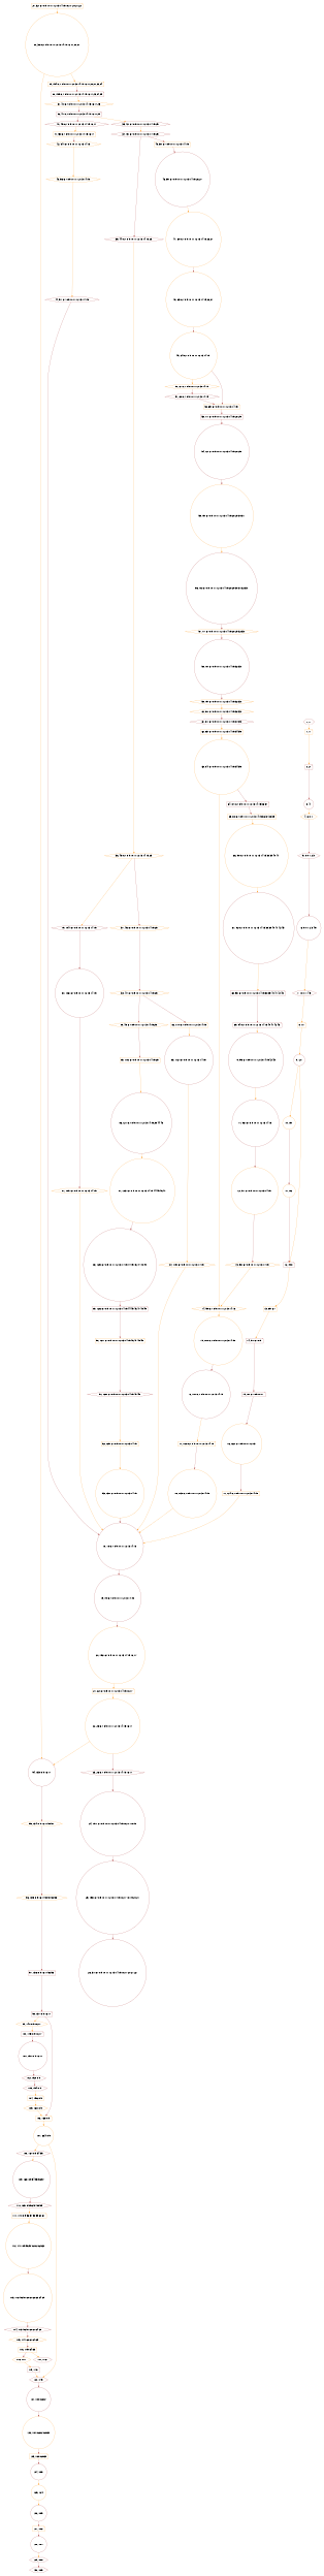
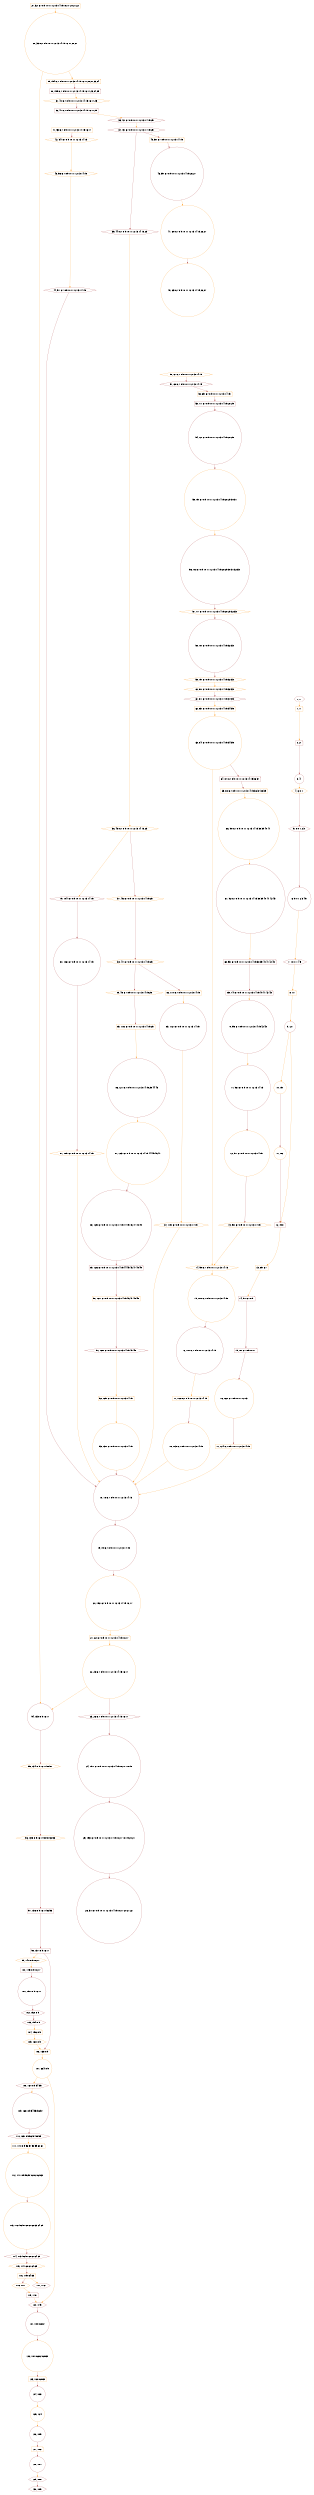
  digraph {
    node [color=darkorange shape=circle]
    edge [color=brown]
    n1 [color=brown label="0, 0: " shape=hexagon]
    n2 [label="1, 1: " shape=note]
    n3 [color=brown label="2, 2: " shape=note]
    n4 [color=brown label="3, 4: "]
    n5 [label="4, 6: 0 1 " shape=hexagon]
    n6 [color=brown label="5, 8: 0 1 2 3 " shape=hexagon]
    n7 [color=brown label="6, 9: 0 1 2 3 4 5 "]
    n8 [color=brown label="7, 10: 0 1 4 5 " shape=hexagon]
    n9 [label="8, 11: " shape=note]
    n10 [color=brown label="9, 12: "]
    n11 [label="10, 15: "]
    n12 [color=brown label="12, 190: " shape=note]
    n13 [label="11, 16: "]
    n14 [label="13, 89: 6 7 " shape=note]
    n15 [color=brown label="14, 91: 6 7 8 9 " shape=note]
    n16 [color=brown label="15, 70: 6 7 8 9 10 11 " shape=note]
    n17 [label="16, 122: 6 7 8 9 10 11 12 13 "]
    n18 [label="17, 124: 6 7 8 9 10 11 12 13 14 15 " shape=note]
    n19 [color=brown label="18, 18: 6 7 8 9 10 11 12 13 14 15 "]
    n20 [color=brown label="19, 19: 6 7 8 9 10 11 12 13 14 15 "]
    n21 [label="20, 192: 6 7 8 9 10 11 12 13 14 15 16 17 "]
    n22 [label="21, 22: 6 7 8 9 10 11 12 13 14 15 16 17 " shape=note]
    n23 [label="22, 23: 6 7 8 9 10 11 12 13 14 15 16 17 "]
    n24 [color=brown label="23, 26: 6 7 8 9 10 11 12 13 14 15 16 17 " shape=hexagon]
    n25 [color=brown label="94, 133: 8 9 16 17 "]
    n26 [color=brown label="24, 191: 6 7 8 9 10 11 12 13 14 15 16 17 18 19 "]
    n27 [label="95, 134: 8 9 16 17 50 51 " shape=hexagon]
    n28 [color=brown label="25, 193: 6 7 8 9 10 11 12 13 14 15 16 17 18 19 20 21 "]
    n29 [color=brown label="26, 31: 6 7 8 9 10 11 12 13 14 15 16 17 20 21 22 "]
    n30 [label="27, 32: 6 7 8 9 10 11 12 13 14 15 16 17 20 21 22 " shape=note]
    n31 [label="28, 33: 6 7 8 9 10 11 12 13 14 15 16 17 20 21 "]
    n32 [label="29, 194: 6 7 8 9 10 11 12 13 14 15 16 17 20 21 23 24 " shape=note]
    n33 [color=brown label="30, 195: 6 7 8 9 10 11 12 13 14 15 16 17 23 24 25 " shape=note]
    n34 [label="31, 40: 6 7 8 9 10 11 12 13 14 15 16 17 25 " shape=hexagon]
    n35 [color=brown label="32, 41: 6 7 8 9 10 11 12 13 14 15 16 17 25 " shape=note]
    n36 [color=brown label="33, 42: 6 7 8 9 10 11 12 13 14 15 25 " shape=hexagon]
-   n37 [color=brown label="40, 49: 6 7 8 9 10 11 12 13 14 15 16 17 " shape=hexagon]
    n38 [color=brown label="34, 43: 6 7 8 9 10 11 12 13 14 15 25 " shape=hexagon]
    n39 [label="41, 53: 6 7 8 9 10 11 12 13 14 15 16 17 " shape=note]
    n40 [color=brown label="35, 44: 6 7 8 9 10 11 12 13 14 15 25 " shape=hexagon]
    n41 [label="45, 58: 6 7 8 9 10 11 12 13 14 15 " shape=note]
    n42 [label="36, 45: 6 7 8 9 10 11 12 13 14 15 25 " shape=hexagon]
    n43 [color=brown label="46, 59: 6 7 8 9 10 11 12 13 14 15 26 27 "]
    n44 [label="37, 46: 6 7 8 9 10 11 12 13 14 15 25 " shape=hexagon]
    n45 [color=brown label="79, 104: 6 7 8 9 10 11 12 13 14 15 " shape=hexagon]
    n46 [label="38, 47: 6 7 8 9 10 11 12 13 14 15 25 " shape=hexagon]
    n47 [color=brown label="80, 106: 6 7 8 9 10 11 12 13 14 15 "]
    n48 [label="39, 48: 6 7 8 9 10 11 12 13 14 15 25 " shape=hexagon]
    n49 [label="82, 110: 6 7 8 9 10 11 12 13 14 15 " shape=note]
    n50 [label="85, 116: 6 7 8 9 10 11 12 13 14 15 25 " shape=note]
    n51 [color=brown label="83, 112: 6 7 8 9 10 11 12 13 14 15 "]
    n52 [color=brown label="86, 121: 6 7 8 9 10 11 12 13 14 15 25 44 45 "]
    n53 [label="42, 54: 6 7 8 9 10 11 12 13 14 15 " shape=hexagon]
    n54 [label="43, 56: 6 7 8 9 10 11 12 13 14 15 " shape=hexagon]
    n55 [color=brown label="44, 57: 6 7 8 9 10 11 12 13 14 15 " shape=hexagon]
    n56 [label="47, 60: 6 7 8 9 10 11 12 13 14 15 26 27 "]
    n57 [label="48, 63: 6 7 8 9 10 11 12 13 14 15 26 27 "]
-   n58 [label="49, 64: 6 7 8 9 10 11 12 13 14 15 "]
    n59 [label="50, 67: 6 7 8 9 10 11 12 13 14 15 " shape=hexagon]
    n60 [label="52, 69: 6 7 8 9 10 11 12 13 14 15 " shape=note]
    n61 [color=brown label="51, 68: 6 7 8 9 10 11 12 13 14 15 " shape=hexagon]
    n62 [color=brown label="53, 71: 6 7 8 9 10 11 12 13 14 15 28 29 " shape=note]
    n63 [color=brown label="54, 72: 6 7 8 9 10 11 12 13 14 15 28 29 "]
    n64 [label="55, 75: 6 7 8 9 10 11 12 13 14 15 28 29 30 31 "]
    n65 [color=brown label="56, 76: 6 7 8 9 10 11 12 13 14 15 28 29 30 31 32 33 "]
    n66 [label="57, 77: 6 7 8 9 10 11 12 13 14 15 28 29 32 33 " shape=hexagon]
    n67 [color=brown label="58, 78: 6 7 8 9 10 11 12 13 14 15 32 33 "]
    n68 [label="59, 79: 6 7 8 9 10 11 12 13 14 15 32 33 " shape=hexagon]
    n69 [label="60, 80: 6 7 8 9 10 11 12 13 14 15 32 33 " shape=hexagon]
    n70 [color=brown label="61, 81: 6 7 8 9 10 11 12 13 14 15 34 35 " shape=hexagon]
    n71 [label="62, 83: 6 7 8 9 10 11 12 13 14 15 34 35 " shape=note]
    n72 [label="63, 84: 6 7 8 9 10 11 12 13 14 15 34 35 "]
    n73 [color=brown label="64, 87: 6 7 8 9 10 11 12 13 14 15 36 37 " shape=note]
    n74 [label="74, 99: 6 7 8 9 10 11 12 13 14 15 " shape=hexagon]
    n75 [label="65, 88: 6 7 8 9 10 11 12 13 14 15 36 37 38 39 " shape=note]
    n76 [label="75, 100: 6 7 8 9 10 11 12 13 14 15 "]
    n77 [label="66, 90: 6 7 8 9 10 11 12 13 14 15 38 39 40 41 "]
    n78 [color=brown label="67, 92: 6 7 8 9 10 11 12 13 14 15 38 39 40 41 42 43 "]
    n79 [color=brown label="68, 93: 6 7 8 9 10 11 12 13 14 15 38 39 40 41 42 43 " shape=note]
-   n80 [color=brown label="69, 94: 6 7 8 9 10 11 12 13 14 15 40 41 42 43 " shape=note]
+   n80 [color=brown label="69, 74: 6 7 8 9 10 11 12 13 14 15 40 41 42 43" shape=note]
    n81 [color=brown label="70, 95: 6 7 8 9 10 11 12 13 14 15 42 43 "]
    n82 [color=brown label="71, 96: 6 7 8 9 10 11 12 13 14 15 "]
    n83 [label="72, 97: 6 7 8 9 10 11 12 13 14 15 "]
    n84 [label="73, 98: 6 7 8 9 10 11 12 13 14 15 " shape=hexagon]
    n85 [color=brown label="76, 101: 6 7 8 9 10 11 12 13 14 15 "]
    n86 [label="77, 102: 6 7 8 9 10 11 12 13 14 15 " shape=note]
    n87 [label="78, 103: 6 7 8 9 10 11 12 13 14 15 "]
    n88 [label="81, 109: 6 7 8 9 10 11 12 13 14 15 " shape=hexagon]
    n89 [label="84, 115: 6 7 8 9 10 11 12 13 14 15 " shape=hexagon]
    n90 [label="87, 123: 6 7 8 9 10 11 12 13 14 15 44 45 46 47 "]
    n91 [color=brown label="88, 125: 6 7 8 9 10 11 12 13 14 15 44 45 46 47 48 49 "]
    n92 [color=brown label="89, 126: 6 7 8 9 10 11 12 13 14 15 44 45 46 47 48 49 " shape=note]
    n93 [label="90, 127: 6 7 8 9 10 11 12 13 14 15 46 47 48 49 " shape=note]
    n94 [color=brown label="91, 128: 6 7 8 9 10 11 12 13 14 15 48 49 " shape=hexagon]
    n95 [label="92, 129: 6 7 8 9 10 11 12 13 14 15 " shape=note]
    n96 [label="93, 130: 6 7 8 9 10 11 12 13 14 15 "]
    n97 [label="96, 135: 8 9 16 17 50 51 52 53 " shape=hexagon]
    n98 [color=brown label="97, 136: 8 9 16 17 52 53 " shape=note]
    n99 [color=brown label="98, 137: 8 9 16 17 " shape=note]
    n100 [label="99, 141: 8 9 16 17 " shape=hexagon]
    n101 [label="106, 163: 8 9 " shape=note]
    n102 [color=brown label="100, 145: 8 9 16 17 " shape=note]
    n103 [label="107, 664: 8 9"]
    n104 [color=brown label="101, 151: 8 9 16 17 "]
    n105 [color=brown label="102, 152: 8 9 " shape=hexagon]
    n106 [color=brown label="103, 154: 8 9 " shape=hexagon]
    n107 [label="104, 156: 8 9 " shape=note]
    n108 [label="105, 160: 8 9 " shape=hexagon]
    n109 [color=brown label="108, 167: 8 9 54 55 " shape=hexagon]
    n110 [color=brown label="120, 179: " shape=hexagon]
    n111 [color=brown label="109, 168: 8 9 54 55 56 57 "]
    n112 [color=brown label="121, 180: 66 67 "]
    n113 [color=brown label="110, 169: 8 9 56 57 58 59 " shape=hexagon]
    n114 [label="111, 170: 8 9 56 57 58 59 60 61 " shape=note]
    n115 [label="112, 171: 8 9 56 57 60 61 62 63 "]
    n116 [label="113, 172: 56 57 60 61 62 63 64 65 "]
    n117 [color=brown label="114, 173: 56 57 60 61 64 65 " shape=hexagon]
    n118 [label="115, 174: 60 61 64 65 " shape=hexagon]
    n119 [label="116, 175: 64 65 " shape=note]
    n120 [color=brown label="117, 176: " shape=hexagon]
    n121 [label="118, 177: " shape=hexagon]
    n122 [color=brown label="119, 178: " shape=note]
    n123 [label="122, 181: 66 67 68 69 "]
    n124 [label="123, 182: 68 69 " shape=note]
    n125 [color=brown label="124, 183: "]
    n126 [label="125, 124:"]
    n127 [color=brown label="126, 185: "]
    n128 [label="127, 186: " shape=note]
    n129 [color=brown label="128, 187: "]
    n130 [color=brown label="129, 188: " shape=hexagon]
    n131 [color=brown label="130, 189: " shape=hexagon]
    n1 -> n2 [color=darkorange]
    n2 -> n3 [color=darkorange]
    n3 -> n4
    n4 -> n5 [color=darkorange]
    n5 -> n6
    n6 -> n7
    n7 -> n8 [color=darkorange]
    n8 -> n9 [color=darkorange]
    n9 -> n10 [color=darkorange]
    n10 -> n11 [color=darkorange]
    n10 -> n12 [color=darkorange]
    n11 -> n13
    n12 -> n14 [color=darkorange]
    n13 -> n12
    n14 -> n15 [color=darkorange]
    n15 -> n16
    n16 -> n17
    n17 -> n18
    n18 -> n19 [color=darkorange]
    n19 -> n20
    n20 -> n21
    n21 -> n22 [color=darkorange]
    n22 -> n23 [color=darkorange]
    n23 -> n24
    n23 -> n25 [color=darkorange]
    n24 -> n26
    n25 -> n27
    n26 -> n28
    n27 -> n97
    n28 -> n29
    n30 -> n31 [color=darkorange]
    n31 -> n25 [color=darkorange]
    n31 -> n32 [color=darkorange]
    n32 -> n33
    n33 -> n34 [color=darkorange]
    n34 -> n35
    n35 -> n36 [color=darkorange]
-   n35 -> n37
    n36 -> n38 [color=darkorange]
-   n37 -> n39 [color=darkorange]
    n38 -> n40
    n38 -> n41
    n39 -> n53
    n40 -> n42 [color=darkorange]
    n41 -> n43
    n42 -> n44
    n42 -> n45 [color=darkorange]
    n43 -> n56 [color=darkorange]
    n44 -> n46
    n45 -> n47
    n46 -> n48
    n46 -> n49
    n47 -> n88
    n48 -> n50
    n49 -> n51 [color=darkorange]
    n50 -> n52 [color=darkorange]
    n51 -> n89 [color=darkorange]
    n52 -> n90 [color=darkorange]
    n53 -> n54 [color=darkorange]
    n54 -> n55 [color=darkorange]
    n55 -> n19
    n56 -> n57
-   n57 -> n58
-   n58 -> n59 [color=darkorange]
-   n58 -> n60
    n59 -> n61
    n60 -> n62
    n61 -> n60
    n62 -> n63
    n63 -> n64
    n64 -> n65 [color=darkorange]
    n65 -> n66
    n66 -> n67
    n67 -> n68
    n68 -> n69 [color=darkorange]
    n69 -> n70
    n70 -> n71 [color=darkorange]
    n71 -> n72 [color=darkorange]
    n72 -> n73
    n72 -> n74 [color=darkorange]
    n73 -> n75
    n74 -> n76 [color=darkorange]
    n75 -> n77 [color=darkorange]
    n76 -> n85
    n77 -> n78 [color=darkorange]
    n78 -> n79 [color=darkorange]
    n79 -> n80
    n80 -> n81 [color=darkorange]
    n81 -> n82 [color=darkorange]
    n82 -> n83
    n83 -> n84
    n84 -> n74 [color=darkorange]
    n85 -> n86 [color=darkorange]
    n86 -> n87
    n87 -> n19 [color=darkorange]
    n88 -> n19 [color=darkorange]
    n89 -> n19 [color=darkorange]
    n90 -> n91
    n91 -> n92
    n92 -> n93
    n93 -> n94
    n94 -> n95 [color=darkorange]
    n95 -> n96 [color=darkorange]
    n96 -> n19
    n97 -> n98
    n98 -> n99
    n99 -> n100 [color=darkorange]
    n99 -> n101
    n100 -> n102 [color=darkorange]
    n101 -> n103 [color=darkorange]
    n102 -> n104
    n103 -> n109 [color=darkorange]
    n103 -> n110 [color=darkorange]
    n104 -> n105
    n105 -> n106
    n106 -> n107 [color=darkorange]
    n107 -> n108 [color=darkorange]
    n108 -> n101 [color=darkorange]
    n109 -> n111 [color=darkorange]
    n110 -> n112
    n111 -> n113
    n112 -> n123
    n113 -> n114 [color=darkorange]
    n114 -> n115 [color=darkorange]
    n115 -> n116
    n116 -> n117
    n117 -> n118
    n118 -> n119
    n119 -> n120 [color=darkorange]
    n119 -> n121
    n121 -> n122 [color=darkorange]
    n122 -> n110 [color=darkorange]
    n123 -> n124
    n124 -> n125
    n125 -> n126 [color=darkorange]
    n126 -> n127 [color=darkorange]
    n127 -> n128
    n128 -> n129
    n129 -> n130 [color=darkorange]
    n130 -> n131
  }
